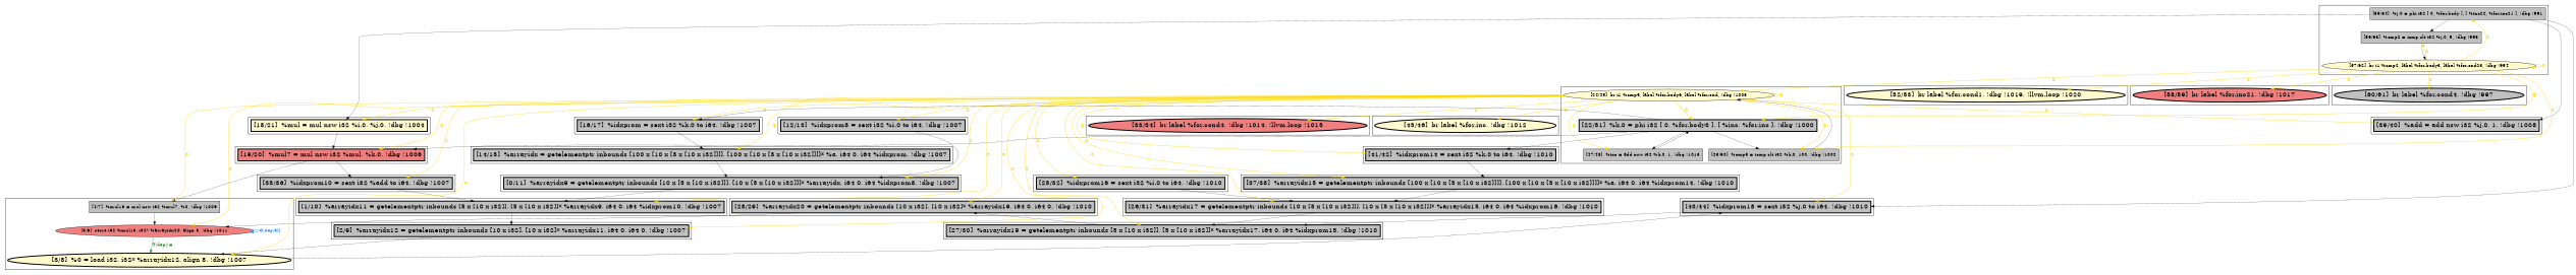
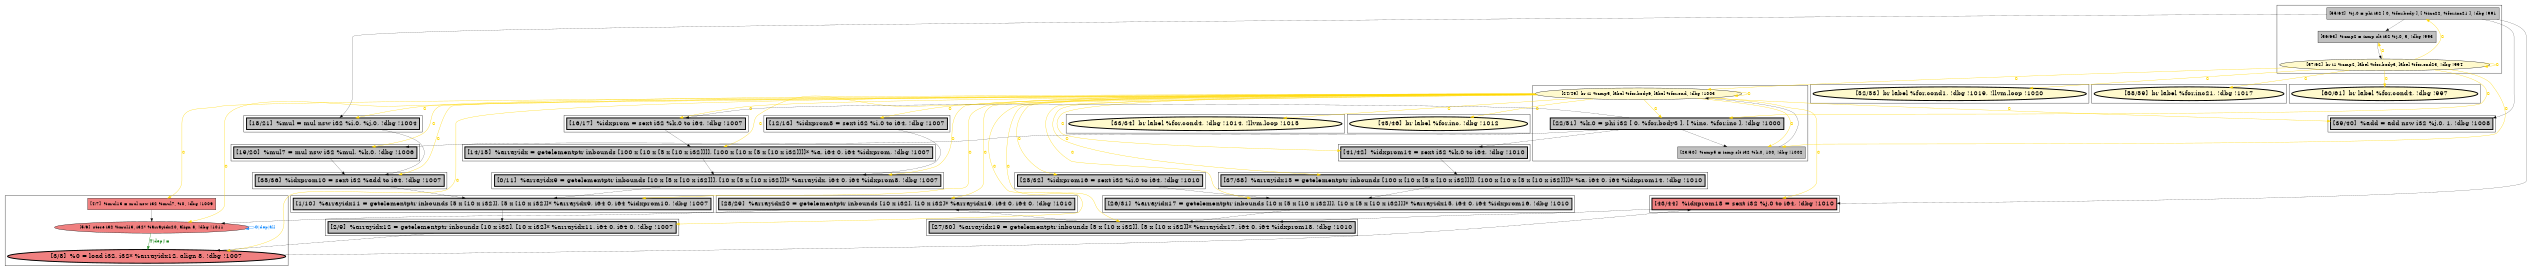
  digraph {
    node [fillcolor=grey fontsize=20 penwidth=3.0 shape=rectangle style=filled]
    edge [color=gold fontcolor=gold penwidth=1.0 style=solid]
    n1 [label="[28/29]  %arrayidx20 = getelementptr inbounds [10 x i32], [10 x i32]* %arrayidx19, i64 0, i64 0, !dbg !1010"]
    n2 [label="[25/32]  %idxprom16 = sext i32 %i.0 to i64, !dbg !1010"]
    n3 [label="[35/36]  %idxprom10 = sext i32 %add to i64, !dbg !1007"]
    n4 [label="[39/40]  %add = add nsw i32 %j.0, 1, !dbg !1008"]
    n5 [fillcolor=lemonchiffon label="[52/53]  br label %for.cond1, !dbg !1019, !llvm.loop !1020" shape=ellipse]
    n6 [label="[26/31]  %arrayidx17 = getelementptr inbounds [10 x [5 x [10 x i32]]], [10 x [5 x [10 x i32]]]* %arrayidx15, i64 0, i64 %idxprom16, !dbg !1010"]
-   n7 [fillcolor=lightcoral label="[33/34]  br label %for.cond4, !dbg !1014, !llvm.loop !1015" shape=ellipse]
+   n7 [fillcolor=lemonchiffon label="[33/34]  br label %for.cond4, !dbg !1014, !llvm.loop !1015" shape=ellipse]
    n8 [label="[14/15]  %arrayidx = getelementptr inbounds [100 x [10 x [5 x [10 x i32]]]], [100 x [10 x [5 x [10 x i32]]]]* %a, i64 0, i64 %idxprom, !dbg !1007"]
    n9 [label="[12/13]  %idxprom8 = sext i32 %i.0 to i64, !dbg !1007"]
    n10 [label="[0/11]  %arrayidx9 = getelementptr inbounds [10 x [5 x [10 x i32]]], [10 x [5 x [10 x i32]]]* %arrayidx, i64 0, i64 %idxprom8, !dbg !1007"]
    n11 [label="[1/10]  %arrayidx11 = getelementptr inbounds [5 x [10 x i32]], [5 x [10 x i32]]* %arrayidx9, i64 0, i64 %idxprom10, !dbg !1007"]
    n12 [fillcolor=lemonchiffon label="[45/46]  br label %for.inc, !dbg !1012" shape=ellipse]
    n13 [label="[16/17]  %idxprom = sext i32 %k.0 to i64, !dbg !1007"]
    n14 [fillcolor=lightcoral label="[5/6]  store i32 %mul13, i32* %arrayidx20, align 8, !dbg !1011" shape=ellipse fontsize="" penwidth=""]
-   n15 [fillcolor=lemonchiffon label="[3/8]  %0 = load i32, i32* %arrayidx12, align 8, !dbg !1007" shape=ellipse]
-   n16 [label="[4/7]  %mul13 = mul nsw i32 %mul7, %0, !dbg !1009" fontsize="" penwidth=""]
-   n17 [fillcolor=lemonchiffon label="[18/21]  %mul = mul nsw i32 %i.0, %j.0, !dbg !1004"]
-   n18 [fillcolor=lightcoral label="[58/59]  br label %for.inc21, !dbg !1017" shape=ellipse]
-   n19 [fillcolor=lightcoral label="[19/20]  %mul7 = mul nsw i32 %mul, %k.0, !dbg !1006"]
+   n15 [fillcolor=lightcoral label="[3/8]  %0 = load i32, i32* %arrayidx12, align 8, !dbg !1007" shape=ellipse]
+   n16 [fillcolor=lightcoral label="[4/7]  %mul13 = mul nsw i32 %mul7, %0, !dbg !1009" fontsize="" penwidth=""]
+   n17 [label="[18/21]  %mul = mul nsw i32 %i.0, %j.0, !dbg !1004"]
+   n18 [fillcolor=lemonchiffon label="[58/59]  br label %for.inc21, !dbg !1017" shape=ellipse]
+   n19 [label="[19/20]  %mul7 = mul nsw i32 %mul, %k.0, !dbg !1006"]
    n20 [label="[27/30]  %arrayidx19 = getelementptr inbounds [5 x [10 x i32]], [5 x [10 x i32]]* %arrayidx17, i64 0, i64 %idxprom18, !dbg !1010"]
    n21 [fillcolor=lemonchiffon label="[24/49]  br i1 %cmp5, label %for.body6, label %for.end, !dbg !1003" shape=ellipse fontsize="" penwidth=""]
    n22 [label="[23/50]  %cmp5 = icmp slt i32 %k.0, 100, !dbg !1002" fontsize="" penwidth=""]
    n23 [label="[22/51]  %k.0 = phi i32 [ 0, %for.body3 ], [ %inc, %for.inc ], !dbg !1000"]
-   n24 [label="[47/48]  %inc = add nsw i32 %k.0, 1, !dbg !1013" fontsize="" penwidth=""]
    n25 [label="[37/38]  %arrayidx15 = getelementptr inbounds [100 x [10 x [5 x [10 x i32]]]], [100 x [10 x [5 x [10 x i32]]]]* %a, i64 0, i64 %idxprom14, !dbg !1010"]
    n26 [label="[2/9]  %arrayidx12 = getelementptr inbounds [10 x i32], [10 x i32]* %arrayidx11, i64 0, i64 0, !dbg !1007"]
    n27 [label="[55/64]  %j.0 = phi i32 [ 0, %for.body ], [ %inc22, %for.inc21 ], !dbg !991" fontsize="" penwidth=""]
    n28 [fillcolor=lemonchiffon label="[57/62]  br i1 %cmp2, label %for.body3, label %for.end23, !dbg !994" shape=ellipse fontsize="" penwidth=""]
    n29 [label="[56/63]  %cmp2 = icmp slt i32 %j.0, 5, !dbg !993" fontsize="" penwidth=""]
-   n30 [label="[60/61]  br label %for.cond4, !dbg !997" shape=ellipse]
-   n31 [label="[43/44]  %idxprom18 = sext i32 %j.0 to i64, !dbg !1010"]
+   n30 [fillcolor=lemonchiffon label="[60/61]  br label %for.cond4, !dbg !997" shape=ellipse]
+   n31 [fillcolor=lightcoral label="[43/44]  %idxprom18 = sext i32 %j.0 to i64, !dbg !1010"]
    n32 [label="[41/42]  %idxprom14 = sext i32 %k.0 to i64, !dbg !1010"]
    subgraph cluster_1 {
      n1
    }
    subgraph cluster_2 {
      n2
    }
    subgraph cluster_3 {
      n3
    }
    subgraph cluster_4 {
      n4
    }
    subgraph cluster_5 {
      n5
    }
    subgraph cluster_6 {
      n6
    }
    subgraph cluster_7 {
      n7
    }
    subgraph cluster_8 {
      n8
    }
    subgraph cluster_9 {
      n9
    }
    subgraph cluster_10 {
      n10
    }
    subgraph cluster_11 {
      n11
    }
    subgraph cluster_12 {
      n12
    }
    subgraph cluster_13 {
      n13
    }
    subgraph cluster_14 {
      n14
      n15
      n16
    }
    subgraph cluster_15 {
      n17
    }
    subgraph cluster_16 {
      n18
    }
    subgraph cluster_17 {
      n19
    }
    subgraph cluster_18 {
      n20
    }
    subgraph cluster_19 {
      n21
      n22
      n23
-     n24
    }
    subgraph cluster_20 {
      n25
    }
    subgraph cluster_21 {
      n26
    }
    subgraph cluster_22 {
      n27
      n28
      n29
    }
    subgraph cluster_23 {
      n30
    }
    subgraph cluster_24 {
      n31
    }
    subgraph cluster_25 {
      n32
    }
    n1 -> n14 [color=black fontcolor=black penwidth=0.5]
    n2 -> n6 [color=black fontcolor=black penwidth=0.5]
    n3 -> n11 [color=black fontcolor=black penwidth=0.5]
    n6 -> n20 [color=black fontcolor=black penwidth=0.5]
    n8 -> n10 [color=black fontcolor=black penwidth=0.5]
    n9 -> n10 [color=black fontcolor=black penwidth=0.5]
    n10 -> n11 [color=black fontcolor=black penwidth=0.5]
    n11 -> n26 [color=black fontcolor=black penwidth=0.5]
    n13 -> n8 [color=black fontcolor=black penwidth=0.5]
    n14 -> n14 [color=dodgerblue fontcolor=dodgerblue label="O|dep|all"]
    n14 -> n15 [color=forestgreen fontcolor=forestgreen label="T|dep|!="]
    n15 -> n31 [color=black fontcolor=black penwidth=0.5]
    n16 -> n14 [color=black fontcolor=black penwidth=0.5]
-   n17 -> n19 [color=black fontcolor=black penwidth=0.5]
+   n17 -> n3 [color=black fontcolor=black penwidth=0.5]
    n19 -> n3 [color=black fontcolor=black penwidth=0.5]
-   n19 -> n16 [color=black fontcolor=black penwidth=0.5]
    n20 -> n1 [color=black fontcolor=black penwidth=0.5]
    n21 -> n1 [label=C]
    n21 -> n2 [label=C]
    n21 -> n3 [label=C]
    n21 -> n4 [label=C]
    n21 -> n6 [label=C]
    n21 -> n7 [label=C]
    n21 -> n8 [label=C]
    n21 -> n9 [label=C]
    n21 -> n10 [label=C]
    n21 -> n11 [label=C]
    n21 -> n12 [label=C]
    n21 -> n13 [label=C]
    n21 -> n14 [label=C]
    n21 -> n15 [label=C]
    n21 -> n16 [label=C]
    n21 -> n17 [label=C]
    n21 -> n19 [label=C]
    n21 -> n20 [label=C]
    n21 -> n21 [label=C]
    n21 -> n22 [label=C]
    n21 -> n23 [label=C]
-   n21 -> n24 [label=C]
    n21 -> n25 [label=C]
    n21 -> n26 [label=C]
    n21 -> n31 [label=C]
    n21 -> n32 [label=C]
    n22 -> n21 [color=black fontcolor=black penwidth=0.5]
    n23 -> n13 [color=black fontcolor=black penwidth=0.5]
    n23 -> n19 [color=black fontcolor=black penwidth=0.5]
    n23 -> n22 [color=black fontcolor=black penwidth=0.5]
-   n23 -> n24 [color=black fontcolor=black penwidth=0.5]
    n23 -> n32 [color=black fontcolor=black penwidth=0.5]
-   n24 -> n23 [color=black fontcolor=black penwidth=0.5]
    n25 -> n6 [color=black fontcolor=black penwidth=0.5]
    n26 -> n15 [color=black fontcolor=black penwidth=0.5]
    n27 -> n4 [color=black fontcolor=black penwidth=0.5]
    n27 -> n17 [color=black fontcolor=black penwidth=0.5]
    n27 -> n29 [color=black fontcolor=black penwidth=0.5]
    n27 -> n31 [color=black fontcolor=black penwidth=0.5]
    n28 -> n5 [label=C]
    n28 -> n18 [label=C]
    n28 -> n21 [label=C]
    n28 -> n22 [label=C]
    n28 -> n23 [label=C]
    n28 -> n27 [label=C]
    n28 -> n28 [label=C]
    n28 -> n29 [label=C]
    n28 -> n30 [label=C]
    n29 -> n28 [color=black fontcolor=black penwidth=0.5]
    n31 -> n20 [color=black fontcolor=black penwidth=0.5]
    n32 -> n25 [color=black fontcolor=black penwidth=0.5]
  }
